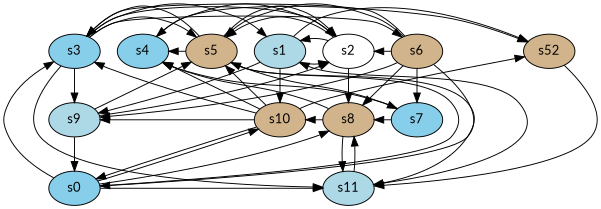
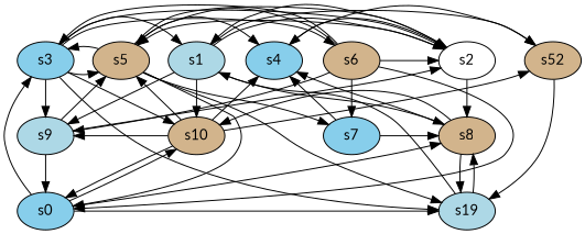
  digraph {
    fontname=Lato
    node [fillcolor=tan fontname=Lato player=0 style=filled]
    edge [fontname=Lato]
    s0 [fillcolor=skyblue]
    s3 [fillcolor=skyblue]
    s8 [player=1]
    s10
-   s11 [fillcolor=lightblue]
+   s11 [fillcolor=lightblue label=s19]
    s1 [fillcolor=lightblue player=1]
    s2 [fillcolor=white player=1]
    s9 [fillcolor=lightblue]
    s5
    s6
    s4 [fillcolor=skyblue player=1]
    n12 [label=s52 player=1]
    s7 [fillcolor=skyblue player=1]
    s0 -> s3 [constraint="time % 4 == 1 && time % 4 == 2"]
    s0 -> s8 [constraint="time % 2 == 0 && time % 4 == 0"]
    s0 -> s10 [constraint="time == 7 || time == 15 || time == 17 || time == 18 || time == 25"]
    s0 -> s11 [constraint="time % 8 == 7"]
-   s10 -> s3 [constraint="time % 4 == 1 && time % 4 == 1"]
+   s3 -> s10 [constraint="time % 4 == 1 && time % 4 == 1"]
    s3 -> s11 [constraint="time == 3 || time == 8 || time == 17"]
    s3 -> s1 [constraint="time % 2 == 0 || time % 4 == 0"]
    s3 -> s2 [constraint="time % 2 == 1 || time % 4 == 1"]
    s3 -> s9
    s3 -> s5 [constraint="time == 3 || time == 18 || time == 19 || time == 21 || time == 25"]
    s3 -> s6 [constraint="time % 3 == 0 && time % 5 == 1"]
    s8 -> s10 [constraint="time % 3 == 1"]
    s8 -> s11
    s8 -> s4 [constraint="time % 7 == 3"]
    s10 -> s0 [constraint="time % 2 == 1 && time % 4 == 1"]
    s10 -> s9 [constraint="time % 3 == 2 || time % 4 == 2"]
    s10 -> s5 [constraint="time % 4 == 1 && time % 4 == 2"]
    s10 -> s4 [constraint="time == 5 || time == 8"]
    s10 -> n12 [constraint="time % 4 == 2 && time % 4 == 2"]
    s11 -> s8 [constraint="time == 4 || time == 7"]
    s11 -> s1 [constraint="time % 3 == 0 && time % 3 == 2"]
-   s6 -> s8 [constraint="time % 3 == 0 || time % 5 == 3"]
+   s1 -> s8 [constraint="time % 3 == 0 || time % 5 == 3"]
    s1 -> s10
    s1 -> s2 [constraint="time % 7 == 3"]
    s1 -> s9 [constraint="!(time % 5 == 2)"]
    s1 -> n12 [constraint="!(time % 3 == 1)"]
    s2 -> s8
    s2 -> s1 [constraint="!(time % 4 == 1)"]
    s2 -> s5 [constraint="time % 7 == 6"]
    s2 -> s4 [constraint="time % 2 == 1"]
    s9 -> s0
    s9 -> s2 [constraint="time % 5 == 1 || time % 5 == 4"]
    s9 -> s5 [constraint="time % 3 == 2 && time % 3 == 2"]
-   s0 -> s5 [constraint="time == 12 || time == 14 || time == 21 || time == 26"]
+   s5 -> s0 [constraint="time == 12 || time == 14 || time == 21 || time == 26"]
    s5 -> s3 [constraint="time % 3 == 2 && time % 3 == 2"]
    s5 -> s11 [constraint="time % 5 == 3 || time % 5 == 3"]
    s5 -> s2 [constraint="time % 3 == 1 && time % 4 == 1"]
    s5 -> s4 [constraint="time % 6 == 4"]
    s5 -> s7 [constraint="time % 4 == 0"]
    s6 -> s0 [constraint="time % 3 == 0 || time % 2 == 0"]
    s6 -> s3 [constraint="time % 6 == 5"]
    s6 -> s2 [constraint="time % 2 == 1 && time % 3 == 1"]
    s6 -> s9 [constraint="time == 6 || time == 25"]
    s6 -> s5 [constraint="time == 13"]
    s6 -> s7
    s4 -> n12 [constraint="!(time % 4 == 0)"]
    n12 -> s11 [constraint="time % 3 == 2"]
    s7 -> s8 [constraint="time % 5 == 1 || time % 2 == 1"]
    s7 -> s4 [constraint="!(time % 6 == 1)"]
  }
